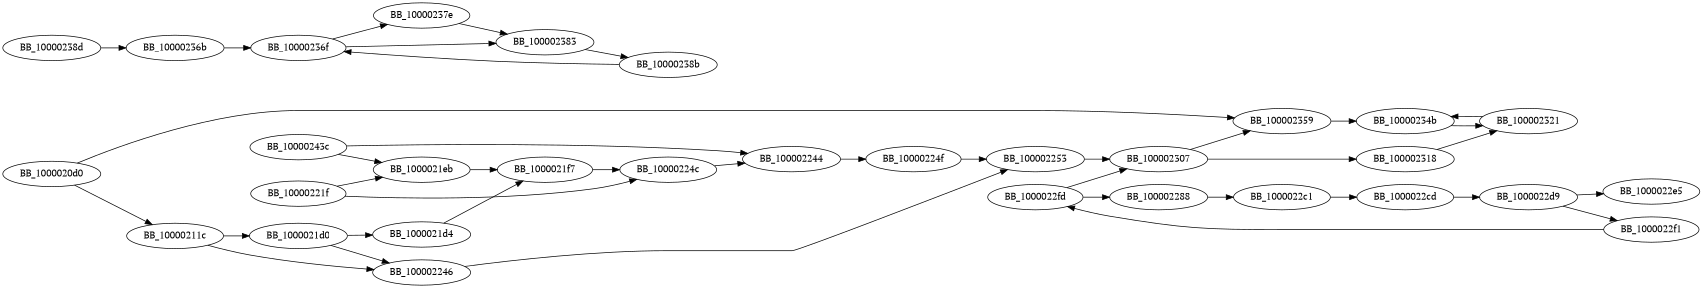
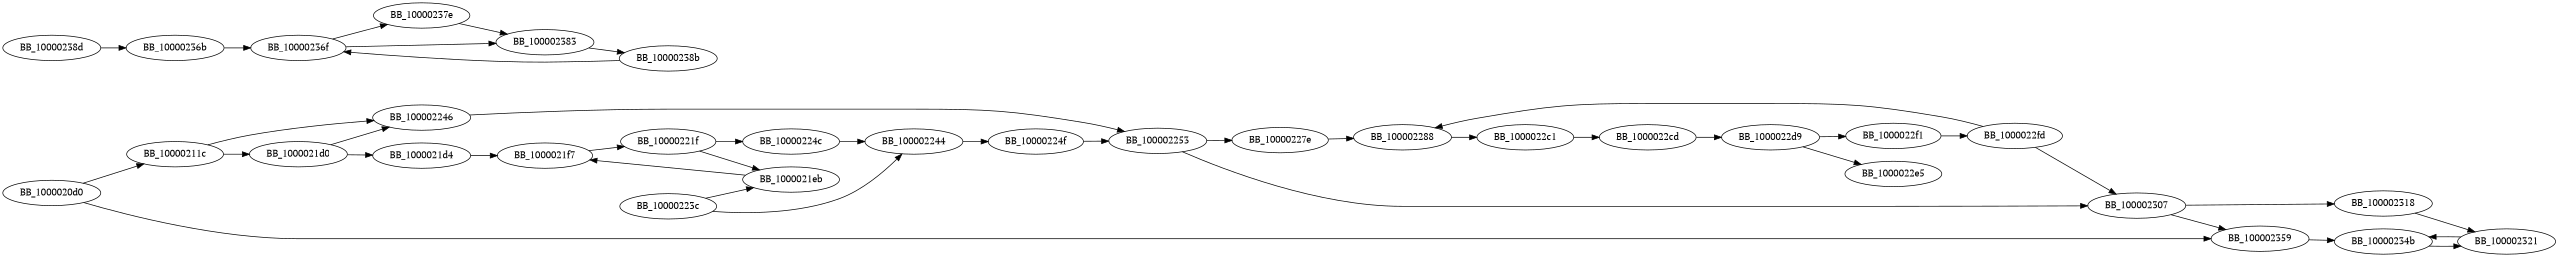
  digraph {
    fontname="PT Serif"
    rankdir=LR
    node [fontname="PT Serif"]
    edge [fontname="PT Serif"]
    BB_1000020d0
    BB_10000211c
    BB_100002359
    BB_1000021d0
    BB_100002246
    BB_10000234b
    BB_1000021d4
    BB_100002253
    BB_1000021f7
+   BB_10000227e
    BB_100002307
    BB_10000221f
    BB_1000021eb
    BB_10000224c
-   BB_10000223c [label=BB_10000243c]
+   BB_10000223c
    BB_100002244
    BB_10000224f
    BB_100002288
    BB_100002318
    BB_1000022c1
    BB_100002321
    BB_1000022cd
    BB_1000022d9
    BB_1000022e5
    BB_1000022f1
    BB_1000022fd
    BB_10000236b
    BB_10000236f
    BB_10000237e
    BB_100002383
    BB_10000238b
    BB_10000238d
    BB_1000020d0 -> BB_10000211c
    BB_1000020d0 -> BB_100002359
    BB_10000211c -> BB_1000021d0
    BB_10000211c -> BB_100002246
    BB_100002359 -> BB_10000234b
    BB_1000021d0 -> BB_100002246
    BB_1000021d0 -> BB_1000021d4
    BB_100002246 -> BB_100002253
    BB_10000234b -> BB_100002321
    BB_1000021d4 -> BB_1000021f7
+   BB_100002253 -> BB_10000227e
    BB_100002253 -> BB_100002307
-   BB_1000021f7 -> BB_10000224c
+   BB_1000021f7 -> BB_10000221f
+   BB_10000227e -> BB_100002288
    BB_100002307 -> BB_100002359
    BB_100002307 -> BB_100002318
    BB_10000221f -> BB_1000021eb
    BB_10000221f -> BB_10000224c
    BB_1000021eb -> BB_1000021f7
    BB_10000224c -> BB_100002244
    BB_10000223c -> BB_1000021eb
    BB_10000223c -> BB_100002244
    BB_100002244 -> BB_10000224f
    BB_10000224f -> BB_100002253
    BB_100002288 -> BB_1000022c1
    BB_100002318 -> BB_100002321
    BB_1000022c1 -> BB_1000022cd
    BB_100002321 -> BB_10000234b
    BB_1000022cd -> BB_1000022d9
    BB_1000022d9 -> BB_1000022e5
    BB_1000022d9 -> BB_1000022f1
    BB_1000022f1 -> BB_1000022fd
    BB_1000022fd -> BB_100002307
    BB_1000022fd -> BB_100002288
    BB_10000236b -> BB_10000236f
    BB_10000236f -> BB_10000237e
    BB_10000236f -> BB_100002383
    BB_10000237e -> BB_100002383
    BB_100002383 -> BB_10000238b
    BB_10000238b -> BB_10000236f
    BB_10000238d -> BB_10000236b
  }
